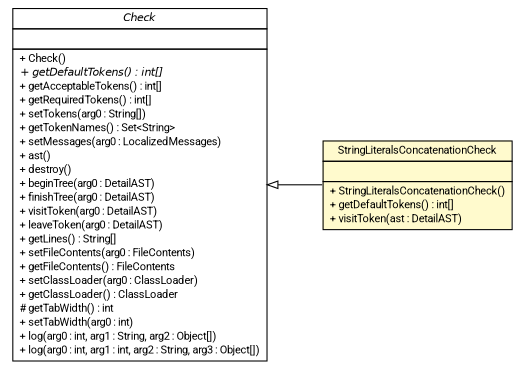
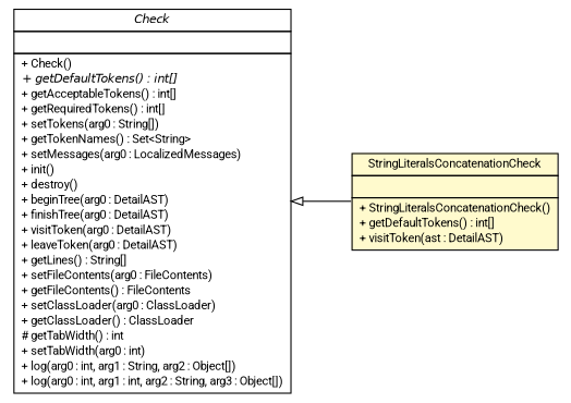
  digraph {
    nodesep=0.25
    ranksep=0.5
    rankdir=LR
    fontname=Roboto
    node [fontcolor=black fontname=Roboto fontsize=10.0 shape=plaintext]
    n1 [label=<<table title="com.qulice.checkstyle.StringLiteralsConcatenationCheck" border="0" cellborder="1" cellspacing="0" cellpadding="2" port="p" bgcolor="lemonChiffon" href="./StringLiteralsConcatenationCheck.html"> 		<tr><td><table border="0" cellspacing="0" cellpadding="1"> <tr><td align="center" balign="center"> StringLiteralsConcatenationCheck </td></tr> 		</table></td></tr> 		<tr><td><table border="0" cellspacing="0" cellpadding="1"> <tr><td align="left" balign="left">  </td></tr> 		</table></td></tr> 		<tr><td><table border="0" cellspacing="0" cellpadding="1"> <tr><td align="left" balign="left"> + StringLiteralsConcatenationCheck() </td></tr> <tr><td align="left" balign="left"> + getDefaultTokens() : int[] </td></tr> <tr><td align="left" balign="left"> + visitToken(ast : DetailAST) </td></tr> 		</table></td></tr> 		</table>>]
-   n2 [label=<<table title="com.puppycrawl.tools.checkstyle.api.Check" border="0" cellborder="1" cellspacing="0" cellpadding="2" port="p" href="http://java.sun.com/j2se/1.4.2/docs/api/com/puppycrawl/tools/checkstyle/api/Check.html"> 		<tr><td><table border="0" cellspacing="0" cellpadding="1"> <tr><td align="center" balign="center"><font face="Helvetica-Oblique"> Check </font></td></tr> 		</table></td></tr> 		<tr><td><table border="0" cellspacing="0" cellpadding="1"> <tr><td align="left" balign="left">  </td></tr> 		</table></td></tr> 		<tr><td><table border="0" cellspacing="0" cellpadding="1"> <tr><td align="left" balign="left"> + Check() </td></tr> <tr><td align="left" balign="left"><font face="Helvetica-Oblique" point-size="10.0"> + getDefaultTokens() : int[] </font></td></tr> <tr><td align="left" balign="left"> + getAcceptableTokens() : int[] </td></tr> <tr><td align="left" balign="left"> + getRequiredTokens() : int[] </td></tr> <tr><td align="left" balign="left"> + setTokens(arg0 : String[]) </td></tr> <tr><td align="left" balign="left"> + getTokenNames() : Set&lt;String&gt; </td></tr> <tr><td align="left" balign="left"> + setMessages(arg0 : LocalizedMessages) </td></tr> <tr><td align="left" balign="left"> + ast() </td></tr> <tr><td align="left" balign="left"> + destroy() </td></tr> <tr><td align="left" balign="left"> + beginTree(arg0 : DetailAST) </td></tr> <tr><td align="left" balign="left"> + finishTree(arg0 : DetailAST) </td></tr> <tr><td align="left" balign="left"> + visitToken(arg0 : DetailAST) </td></tr> <tr><td align="left" balign="left"> + leaveToken(arg0 : DetailAST) </td></tr> <tr><td align="left" balign="left"> + getLines() : String[] </td></tr> <tr><td align="left" balign="left"> + setFileContents(arg0 : FileContents) </td></tr> <tr><td align="left" balign="left"> + getFileContents() : FileContents </td></tr> <tr><td align="left" balign="left"> + setClassLoader(arg0 : ClassLoader) </td></tr> <tr><td align="left" balign="left"> + getClassLoader() : ClassLoader </td></tr> <tr><td align="left" balign="left"> # getTabWidth() : int </td></tr> <tr><td align="left" balign="left"> + setTabWidth(arg0 : int) </td></tr> <tr><td align="left" balign="left"> + log(arg0 : int, arg1 : String, arg2 : Object[]) </td></tr> <tr><td align="left" balign="left"> + log(arg0 : int, arg1 : int, arg2 : String, arg3 : Object[]) </td></tr> 		</table></td></tr> 		</table>>]
+   n2 [label=<<table title="com.puppycrawl.tools.checkstyle.api.Check" border="0" cellborder="1" cellspacing="0" cellpadding="2" port="p" href="http://java.sun.com/j2se/1.4.2/docs/api/com/puppycrawl/tools/checkstyle/api/Check.html"> 		<tr><td><table border="0" cellspacing="0" cellpadding="1"> <tr><td align="center" balign="center"><font face="Helvetica-Oblique"> Check </font></td></tr> 		</table></td></tr> 		<tr><td><table border="0" cellspacing="0" cellpadding="1"> <tr><td align="left" balign="left">  </td></tr> 		</table></td></tr> 		<tr><td><table border="0" cellspacing="0" cellpadding="1"> <tr><td align="left" balign="left"> + Check() </td></tr> <tr><td align="left" balign="left"><font face="Helvetica-Oblique" point-size="10.0"> + getDefaultTokens() : int[] </font></td></tr> <tr><td align="left" balign="left"> + getAcceptableTokens() : int[] </td></tr> <tr><td align="left" balign="left"> + getRequiredTokens() : int[] </td></tr> <tr><td align="left" balign="left"> + setTokens(arg0 : String[]) </td></tr> <tr><td align="left" balign="left"> + getTokenNames() : Set&lt;String&gt; </td></tr> <tr><td align="left" balign="left"> + setMessages(arg0 : LocalizedMessages) </td></tr> <tr><td align="left" balign="left"> + init() </td></tr> <tr><td align="left" balign="left"> + destroy() </td></tr> <tr><td align="left" balign="left"> + beginTree(arg0 : DetailAST) </td></tr> <tr><td align="left" balign="left"> + finishTree(arg0 : DetailAST) </td></tr> <tr><td align="left" balign="left"> + visitToken(arg0 : DetailAST) </td></tr> <tr><td align="left" balign="left"> + leaveToken(arg0 : DetailAST) </td></tr> <tr><td align="left" balign="left"> + getLines() : String[] </td></tr> <tr><td align="left" balign="left"> + setFileContents(arg0 : FileContents) </td></tr> <tr><td align="left" balign="left"> + getFileContents() : FileContents </td></tr> <tr><td align="left" balign="left"> + setClassLoader(arg0 : ClassLoader) </td></tr> <tr><td align="left" balign="left"> + getClassLoader() : ClassLoader </td></tr> <tr><td align="left" balign="left"> # getTabWidth() : int </td></tr> <tr><td align="left" balign="left"> + setTabWidth(arg0 : int) </td></tr> <tr><td align="left" balign="left"> + log(arg0 : int, arg1 : String, arg2 : Object[]) </td></tr> <tr><td align="left" balign="left"> + log(arg0 : int, arg1 : int, arg2 : String, arg3 : Object[]) </td></tr> 		</table></td></tr> 		</table>>]
    n2 -> n1 [arrowtail=empty dir=back fontname=Roboto fontsize=10 headport=p labelfontname=Helvetica labelfontsize=10 tailport=p]
  }
